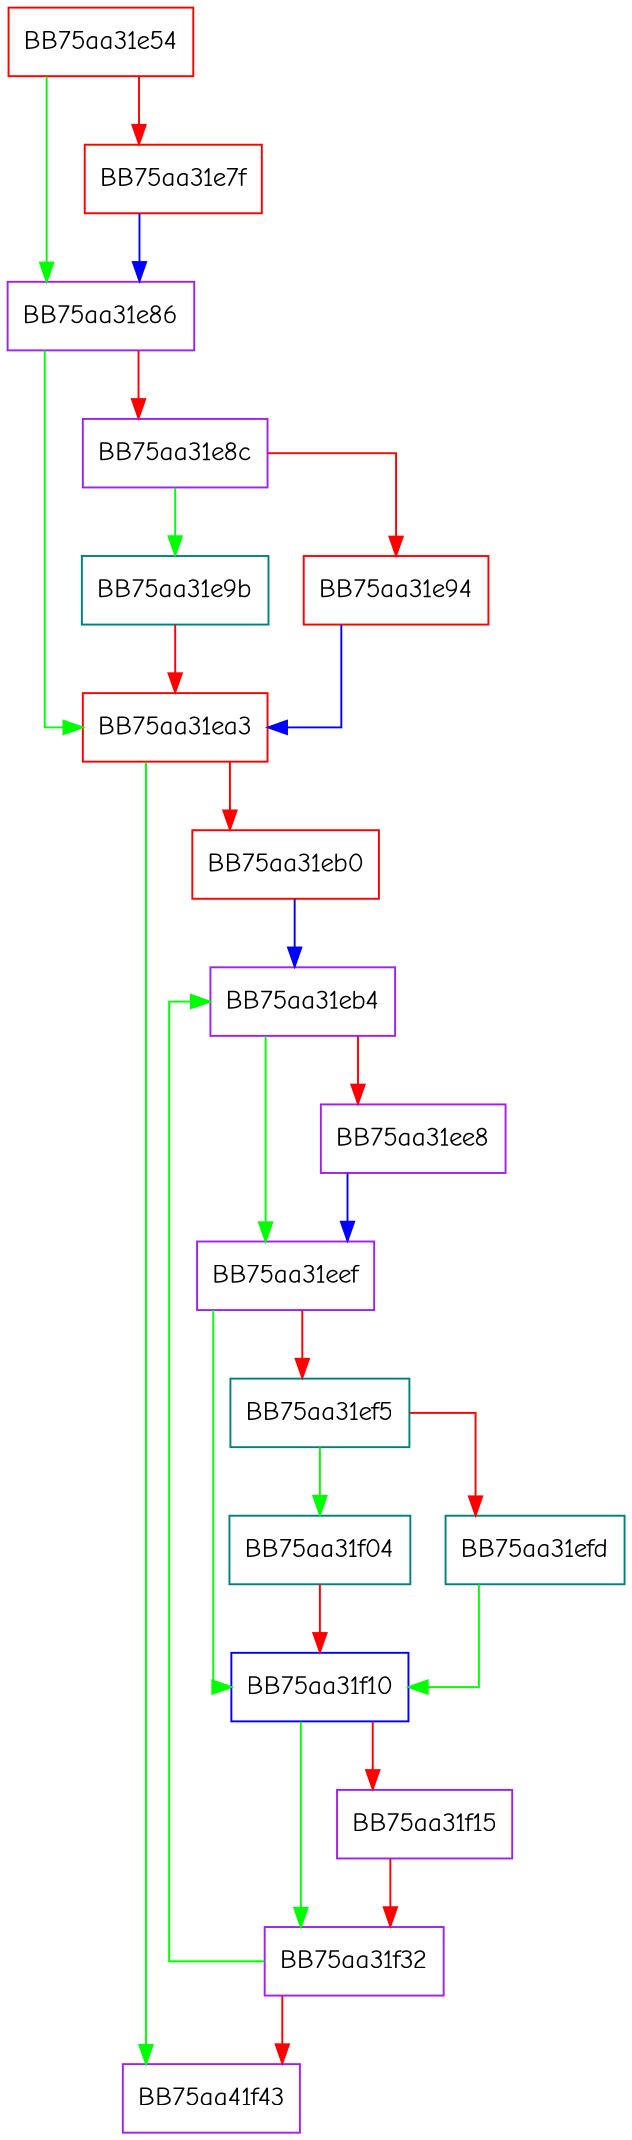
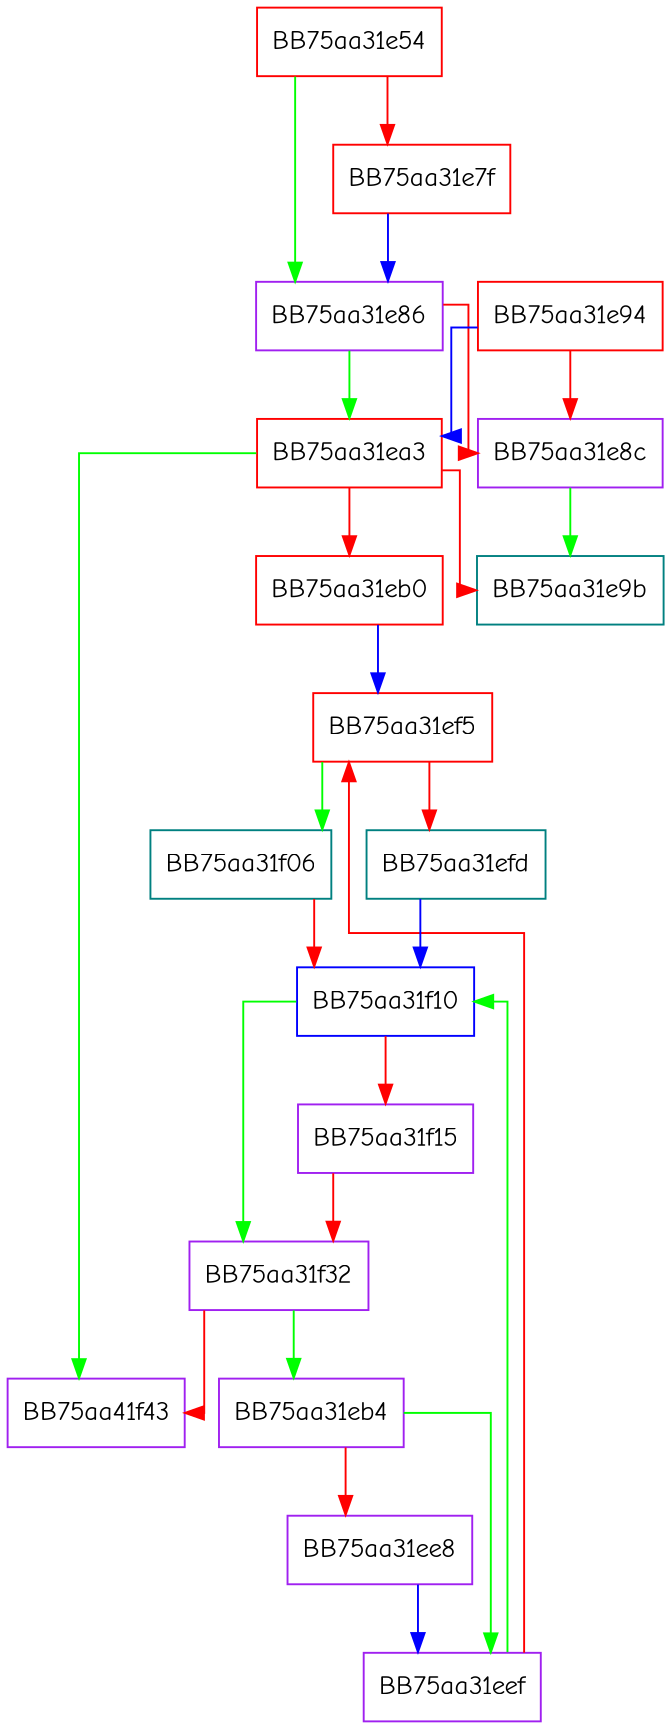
  digraph {
    fontname="Comic Neue"
    splines=ortho
    node [color=purple fontname="Comic Neue" shape=box]
    edge [color=red fontname="Comic Neue"]
    BB75aa31e54 [color=red]
    BB75aa31e86
    BB75aa31e7f [color=red]
    BB75aa31ea3 [color=red]
    BB75aa31e8c
    n6 [label=BB75aa41f43]
    BB75aa31eb0 [color=red]
    BB75aa31e9b [color=teal]
    BB75aa31e94 [color=red]
    BB75aa31eb4
    BB75aa31eef
    BB75aa31ee8
    BB75aa31f10 [color=blue]
-   BB75aa31ef5 [color=teal]
+   BB75aa31ef5 [color=red]
    BB75aa31f32
    BB75aa31f15
-   BB75aa31f04 [color=teal]
+   BB75aa31f04 [color=teal label=BB75aa31f06]
    BB75aa31efd [color=teal]
    BB75aa31e54 -> BB75aa31e86 [color=green]
    BB75aa31e54 -> BB75aa31e7f
    BB75aa31e86 -> BB75aa31ea3 [color=green]
    BB75aa31e86 -> BB75aa31e8c
    BB75aa31e7f -> BB75aa31e86 [color=blue]
    BB75aa31ea3 -> n6 [color=green]
    BB75aa31ea3 -> BB75aa31eb0
    BB75aa31e8c -> BB75aa31e9b [color=green]
-   BB75aa31e8c -> BB75aa31e94
-   BB75aa31eb0 -> BB75aa31eb4 [color=blue]
-   BB75aa31e9b -> BB75aa31ea3
+   BB75aa31e94 -> BB75aa31e8c
+   BB75aa31eb0 -> BB75aa31ef5 [color=blue]
+   BB75aa31ea3 -> BB75aa31e9b
    BB75aa31e94 -> BB75aa31ea3 [color=blue]
    BB75aa31eb4 -> BB75aa31eef [color=green]
    BB75aa31eb4 -> BB75aa31ee8
    BB75aa31eef -> BB75aa31f10 [color=green]
    BB75aa31eef -> BB75aa31ef5
    BB75aa31ee8 -> BB75aa31eef [color=blue]
    BB75aa31f10 -> BB75aa31f32 [color=green]
    BB75aa31f10 -> BB75aa31f15
    BB75aa31ef5 -> BB75aa31f04 [color=green]
    BB75aa31ef5 -> BB75aa31efd
    BB75aa31f32 -> n6
    BB75aa31f32 -> BB75aa31eb4 [color=green]
    BB75aa31f15 -> BB75aa31f32
    BB75aa31f04 -> BB75aa31f10
-   BB75aa31efd -> BB75aa31f10 [color=green]
+   BB75aa31efd -> BB75aa31f10 [color=blue]
  }
